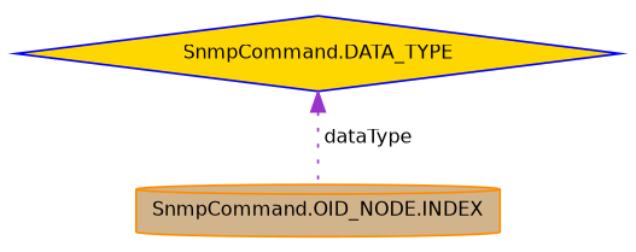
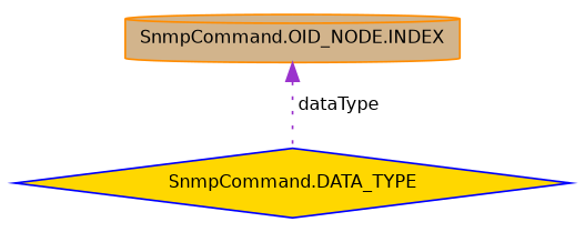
  digraph {
    node [fontname=Helvetica fontsize=10 style=filled]
    n1 [color=darkorange fillcolor=tan fontcolor=black height=0.2 label="SnmpCommand.OID_NODE.INDEX" shape=cylinder width=0.4]
    n2 [color=blue fillcolor=gold height=0.2 label="SnmpCommand.DATA_TYPE" shape=diamond width=0.4]
-   n2 -> n1 [color=darkorchid3 dir=back fontname=Helvetica fontsize=10 label=" dataType" labelfontname=Helvetica labelfontsize=10 style=dotted]
+   n1 -> n2 [color=darkorchid3 dir=back fontname=Helvetica fontsize=10 label=" dataType" labelfontname=Helvetica labelfontsize=10 style=dotted]
  }
